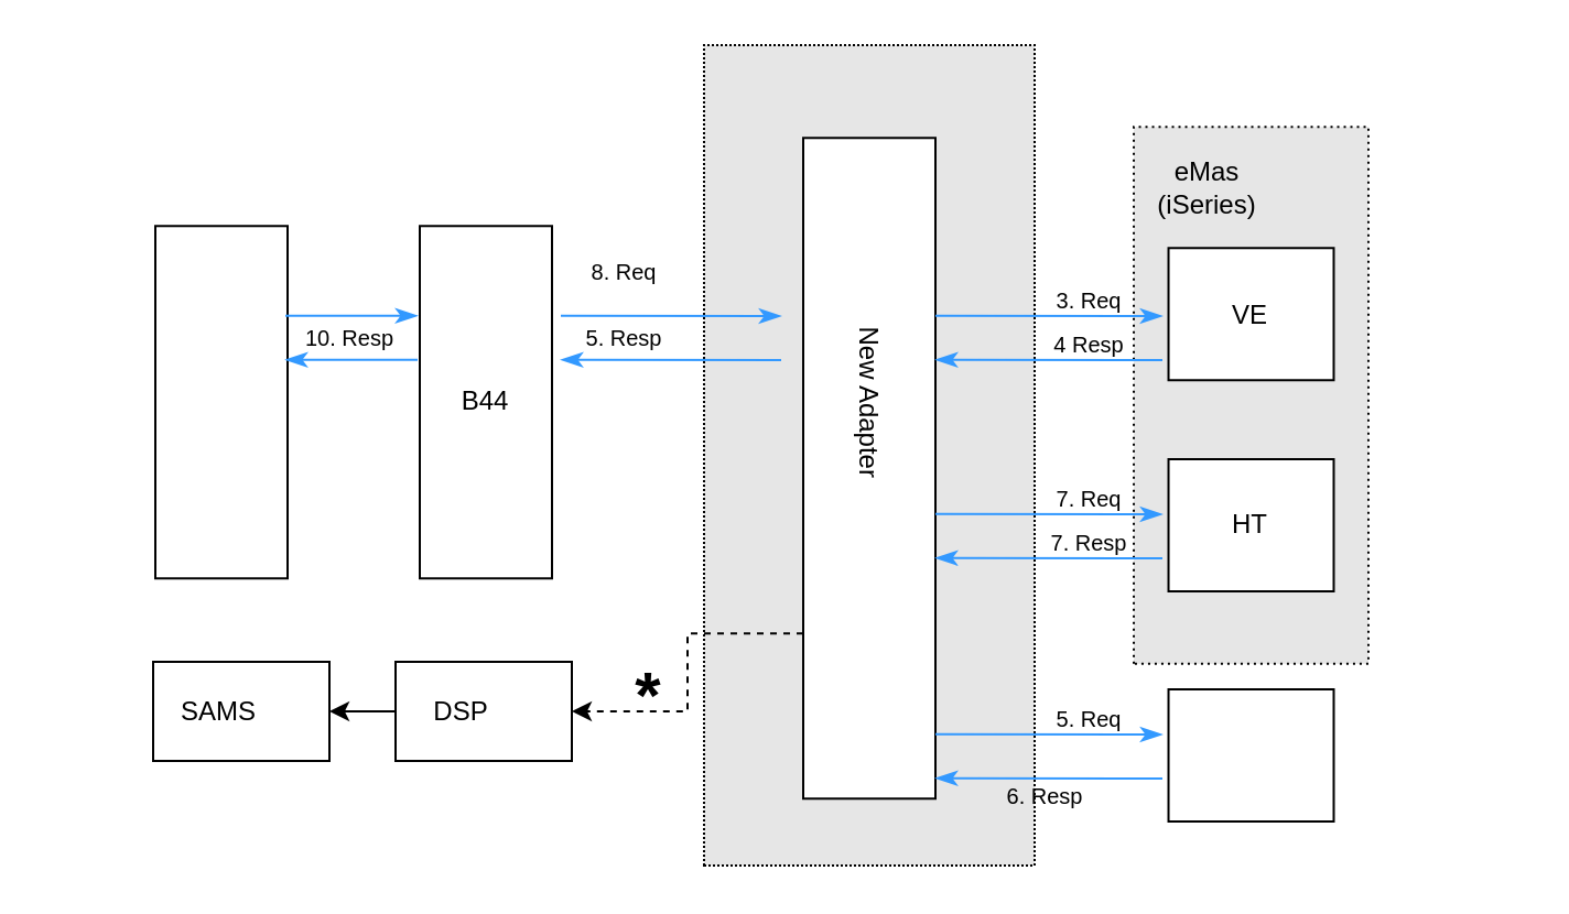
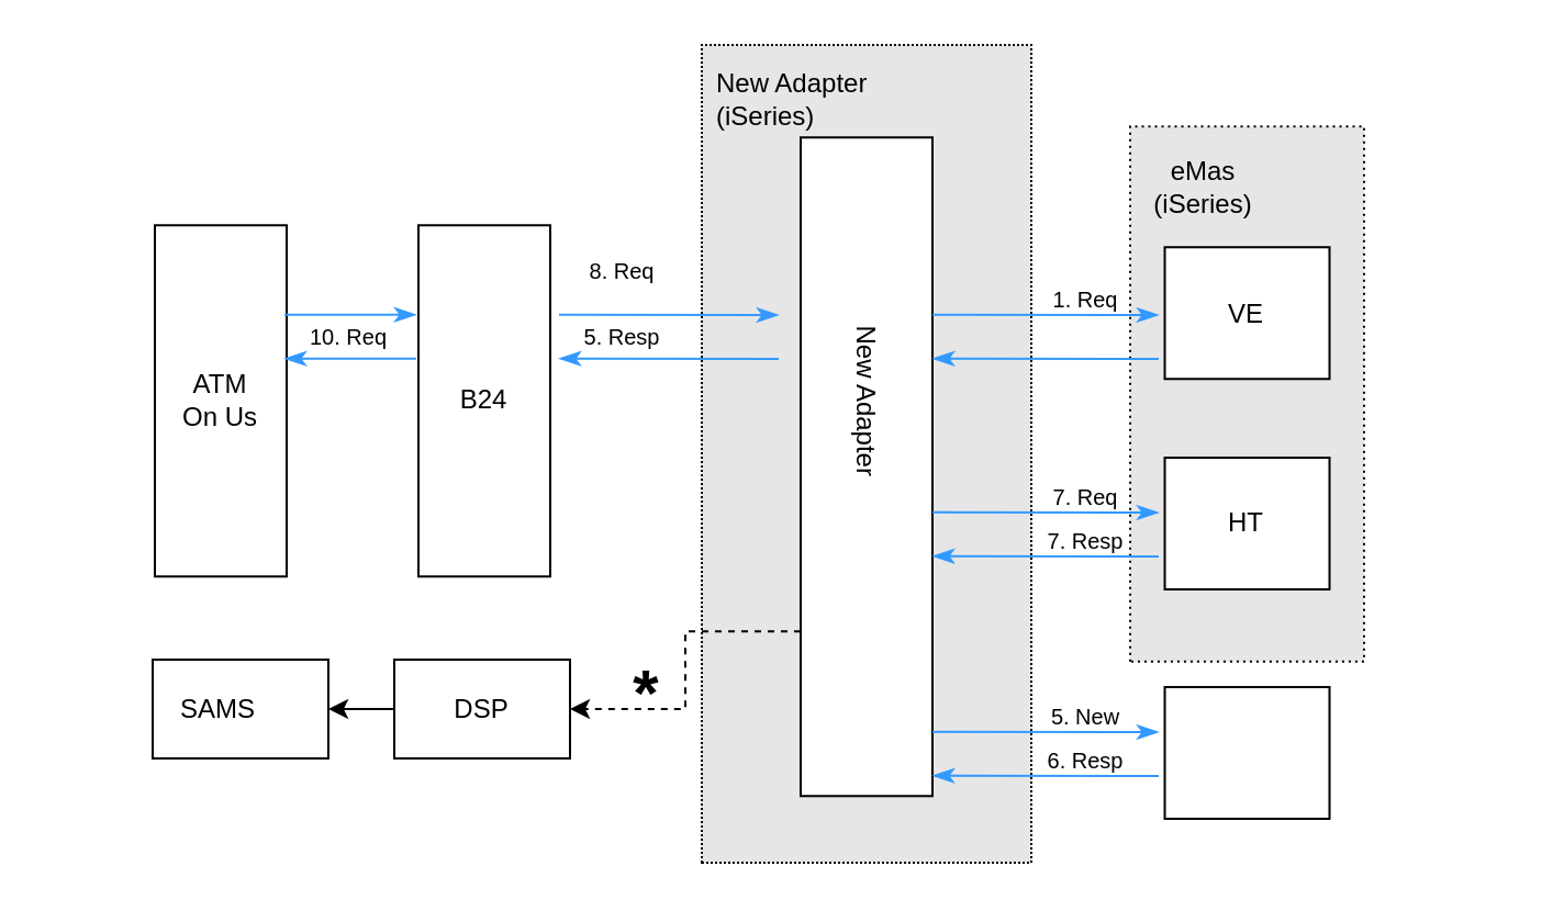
  <mxCell id="0" />
  <mxCell id="1" parent="0" />
  <mxCell id="2" value="" style="group" vertex="1" connectable="0" parent="1"><mxGeometry x="69" y="20" width="551.495" height="372.5" as="geometry" /></mxCell>
  <mxCell id="3" value="" style="rounded=0;whiteSpace=wrap;html=1;dashed=1;rotation=-90;fillColor=#E6E6E6;dashPattern=1 1;" parent="2" vertex="1"><mxGeometry x="138.75" y="111.25" width="372.5" height="150" as="geometry" /></mxCell>
  <mxCell id="4" value="" style="rounded=0;whiteSpace=wrap;html=1;dashed=1;rotation=-90;fillColor=#E6E6E6;dashPattern=1 2;" parent="2" vertex="1"><mxGeometry x="376.38" y="105.78" width="243.75" height="106.48" as="geometry" /></mxCell>
+ <mxCell id="5" value="New Adapter&lt;br&gt;(iSeries)" style="text;html=1;strokeColor=none;fillColor=none;align=left;verticalAlign=middle;whiteSpace=wrap;rounded=0;" parent="2" vertex="1"><mxGeometry x="255" y="15" width="100" height="20" as="geometry" /></mxCell>
  <mxCell id="6" value="eMas&lt;br&gt;(iSeries)" style="text;html=1;strokeColor=none;fillColor=none;align=center;verticalAlign=middle;whiteSpace=wrap;rounded=0;" parent="2" vertex="1"><mxGeometry x="449.63" y="55" width="56.62" height="20" as="geometry" /></mxCell>
  <mxCell id="7" value="" style="rounded=0;whiteSpace=wrap;html=1;rotation=-90;" parent="2" vertex="1"><mxGeometry x="-49" y="132.13" width="160" height="60" as="geometry" /></mxCell>
  <mxCell id="8" value="" style="rounded=0;whiteSpace=wrap;html=1;rotation=-90;" parent="2" vertex="1"><mxGeometry x="71" y="132.13" width="160" height="60" as="geometry" /></mxCell>
  <mxCell id="9" value="" style="rounded=0;whiteSpace=wrap;html=1;" parent="2" vertex="1"><mxGeometry y="280" width="80" height="45" as="geometry" /></mxCell>
  <mxCell id="10" style="edgeStyle=orthogonalEdgeStyle;rounded=0;orthogonalLoop=1;jettySize=auto;html=1;exitX=0;exitY=0.5;exitDx=0;exitDy=0;entryX=1;entryY=0.5;entryDx=0;entryDy=0;" edge="1" parent="2" source="11" target="9"><mxGeometry as="geometry" /></mxCell>
  <mxCell id="11" value="" style="rounded=0;whiteSpace=wrap;html=1;" parent="2" vertex="1"><mxGeometry x="110" y="280" width="80" height="45" as="geometry" /></mxCell>
- <mxCell id="13" value="B44" style="text;html=1;strokeColor=none;fillColor=none;align=center;verticalAlign=middle;whiteSpace=wrap;rounded=0;" parent="2" vertex="1"><mxGeometry x="131" y="152.13" width="40" height="20" as="geometry" /></mxCell>
+ <mxCell id="12" value="ATM&lt;br&gt;On Us" style="text;html=1;strokeColor=none;fillColor=none;align=center;verticalAlign=middle;whiteSpace=wrap;rounded=0;" parent="2" vertex="1"><mxGeometry x="11" y="152.13" width="40" height="20" as="geometry" /></mxCell>
+ <mxCell id="13" value="B24" style="text;html=1;strokeColor=none;fillColor=none;align=center;verticalAlign=middle;whiteSpace=wrap;rounded=0;" parent="2" vertex="1"><mxGeometry x="131" y="152.13" width="40" height="20" as="geometry" /></mxCell>
  <mxCell id="14" style="edgeStyle=orthogonalEdgeStyle;rounded=0;orthogonalLoop=1;jettySize=auto;html=1;exitX=0.25;exitY=0;exitDx=0;exitDy=0;entryX=1;entryY=0.5;entryDx=0;entryDy=0;dashed=1;" edge="1" parent="2" source="15" target="11"><mxGeometry as="geometry" /></mxCell>
  <mxCell id="15" value="" style="rounded=0;whiteSpace=wrap;html=1;rotation=-90;" parent="2" vertex="1"><mxGeometry x="175" y="162.13" width="300" height="60" as="geometry" /></mxCell>
  <mxCell id="16" value="New Adapter" style="text;html=1;strokeColor=none;fillColor=none;align=center;verticalAlign=middle;whiteSpace=wrap;rounded=0;rotation=90;" parent="2" vertex="1"><mxGeometry x="233.75" y="152.13" width="182.5" height="20" as="geometry" /></mxCell>
  <mxCell id="17" value="SAMS" style="text;html=1;strokeColor=none;fillColor=none;align=center;verticalAlign=middle;whiteSpace=wrap;rounded=0;" vertex="1" parent="2"><mxGeometry x="10" y="292.5" width="40" height="20" as="geometry" /></mxCell>
- <mxCell id="18" value="DSP" style="text;html=1;strokeColor=none;fillColor=none;align=center;verticalAlign=middle;whiteSpace=wrap;rounded=0;" vertex="1" parent="2"><mxGeometry x="120" y="292.5" width="40" height="20" as="geometry" /></mxCell>
+ <mxCell id="18" value="DSP" style="text;html=1;strokeColor=none;fillColor=none;align=center;verticalAlign=middle;whiteSpace=wrap;rounded=0;" vertex="1" parent="2"><mxGeometry x="130" y="292.5" width="40" height="20" as="geometry" /></mxCell>
  <mxCell id="19" value="" style="rounded=0;whiteSpace=wrap;html=1;" vertex="1" parent="2"><mxGeometry x="460.76" y="92.13" width="74.99" height="60" as="geometry" /></mxCell>
  <mxCell id="20" value="" style="rounded=0;whiteSpace=wrap;html=1;" vertex="1" parent="2"><mxGeometry x="460.76" y="188" width="74.99" height="60" as="geometry" /></mxCell>
  <mxCell id="21" value="" style="rounded=0;whiteSpace=wrap;html=1;" vertex="1" parent="2"><mxGeometry x="460.76" y="292.5" width="74.99" height="60" as="geometry" /></mxCell>
  <mxCell id="22" value="VE" style="text;html=1;strokeColor=none;fillColor=none;align=center;verticalAlign=middle;whiteSpace=wrap;rounded=0;" vertex="1" parent="2"><mxGeometry x="478.26" y="113.38" width="40" height="20" as="geometry" /></mxCell>
  <mxCell id="23" value="HT" style="text;html=1;strokeColor=none;fillColor=none;align=center;verticalAlign=middle;whiteSpace=wrap;rounded=0;" vertex="1" parent="2"><mxGeometry x="478.26" y="208" width="40" height="20" as="geometry" /></mxCell>
  <mxCell id="24" value="" style="endArrow=classicThin;endFill=1;endSize=7;html=1;strokeColor=#3399FF;" edge="1" parent="2"><mxGeometry width="160" as="geometry"><mxPoint x="60" y="122.88" as="sourcePoint" /><mxPoint x="120" y="122.88" as="targetPoint" /></mxGeometry></mxCell>
  <mxCell id="25" value="" style="endArrow=classicThin;endFill=1;endSize=7;html=1;strokeColor=#3399FF;" edge="1" parent="2"><mxGeometry width="160" as="geometry"><mxPoint x="185" y="122.88" as="sourcePoint" /><mxPoint x="285" y="123" as="targetPoint" /></mxGeometry></mxCell>
  <mxCell id="26" value="" style="endArrow=classicThin;endFill=1;endSize=7;html=1;strokeColor=#3399FF;" edge="1" parent="2"><mxGeometry width="160" as="geometry"><mxPoint x="355" y="122.88" as="sourcePoint" /><mxPoint x="458" y="123" as="targetPoint" /></mxGeometry></mxCell>
  <mxCell id="27" value="" style="endArrow=classicThin;endFill=1;endSize=7;html=1;strokeColor=#3399FF;" edge="1" parent="2"><mxGeometry width="160" as="geometry"><mxPoint x="355" y="212.88" as="sourcePoint" /><mxPoint x="458" y="213" as="targetPoint" /></mxGeometry></mxCell>
  <mxCell id="28" value="" style="endArrow=classicThin;endFill=1;endSize=7;html=1;strokeColor=#3399FF;" edge="1" parent="2"><mxGeometry width="160" as="geometry"><mxPoint x="458" y="143" as="sourcePoint" /><mxPoint x="355" y="142.88" as="targetPoint" /></mxGeometry></mxCell>
  <mxCell id="29" value="" style="endArrow=classicThin;endFill=1;endSize=7;html=1;strokeColor=#3399FF;" edge="1" parent="2"><mxGeometry width="160" as="geometry"><mxPoint x="458" y="233" as="sourcePoint" /><mxPoint x="355" y="232.88" as="targetPoint" /></mxGeometry></mxCell>
  <mxCell id="30" value="" style="endArrow=classicThin;endFill=1;endSize=7;html=1;strokeColor=#3399FF;" edge="1" parent="2"><mxGeometry width="160" as="geometry"><mxPoint x="285" y="143" as="sourcePoint" /><mxPoint x="185" y="142.88" as="targetPoint" /></mxGeometry></mxCell>
  <mxCell id="31" value="" style="endArrow=classicThin;endFill=1;endSize=7;html=1;strokeColor=#3399FF;" edge="1" parent="2"><mxGeometry width="160" as="geometry"><mxPoint x="120" y="142.88" as="sourcePoint" /><mxPoint x="60" y="142.88" as="targetPoint" /></mxGeometry></mxCell>
  <mxCell id="32" value="" style="endArrow=classicThin;endFill=1;endSize=7;html=1;strokeColor=#3399FF;" edge="1" parent="2"><mxGeometry width="160" as="geometry"><mxPoint x="355" y="312.88" as="sourcePoint" /><mxPoint x="458" y="313" as="targetPoint" /></mxGeometry></mxCell>
  <mxCell id="33" value="" style="endArrow=classicThin;endFill=1;endSize=7;html=1;strokeColor=#3399FF;" edge="1" parent="2"><mxGeometry width="160" as="geometry"><mxPoint x="458" y="333" as="sourcePoint" /><mxPoint x="355" y="332.88" as="targetPoint" /></mxGeometry></mxCell>
  <mxCell id="34" value="&lt;font style=&quot;font-size: 10px&quot;&gt;8. Req&lt;/font&gt;" style="text;html=1;strokeColor=none;fillColor=none;align=center;verticalAlign=middle;whiteSpace=wrap;rounded=0;" vertex="1" parent="2"><mxGeometry x="193.75" y="93.38" width="40" height="20" as="geometry" /></mxCell>
- <mxCell id="35" value="&lt;font style=&quot;font-size: 10px&quot;&gt;3. Req&lt;/font&gt;" style="text;html=1;strokeColor=none;fillColor=none;align=center;verticalAlign=middle;whiteSpace=wrap;rounded=0;" vertex="1" parent="2"><mxGeometry x="405" y="105.78" width="40" height="20" as="geometry" /></mxCell>
- <mxCell id="36" value="&lt;font style=&quot;font-size: 10px&quot;&gt;4 Resp&lt;/font&gt;" style="text;html=1;strokeColor=none;fillColor=none;align=center;verticalAlign=middle;whiteSpace=wrap;rounded=0;" vertex="1" parent="2"><mxGeometry x="405" y="125.78" width="40" height="20" as="geometry" /></mxCell>
+ <mxCell id="35" value="&lt;font style=&quot;font-size: 10px&quot;&gt;1. Req&lt;/font&gt;" style="text;html=1;strokeColor=none;fillColor=none;align=center;verticalAlign=middle;whiteSpace=wrap;rounded=0;" vertex="1" parent="2"><mxGeometry x="405" y="105.78" width="40" height="20" as="geometry" /></mxCell>
  <mxCell id="37" value="&lt;font style=&quot;font-size: 10px&quot;&gt;7. Req&lt;/font&gt;" style="text;html=1;strokeColor=none;fillColor=none;align=center;verticalAlign=middle;whiteSpace=wrap;rounded=0;" vertex="1" parent="2"><mxGeometry x="405" y="195.78" width="40" height="20" as="geometry" /></mxCell>
  <mxCell id="38" value="&lt;font style=&quot;font-size: 10px&quot;&gt;7. Resp&lt;/font&gt;" style="text;html=1;strokeColor=none;fillColor=none;align=center;verticalAlign=middle;whiteSpace=wrap;rounded=0;" vertex="1" parent="2"><mxGeometry x="405" y="215.78" width="40" height="20" as="geometry" /></mxCell>
- <mxCell id="39" value="&lt;font style=&quot;font-size: 10px&quot;&gt;5. Req&lt;/font&gt;" style="text;html=1;strokeColor=none;fillColor=none;align=center;verticalAlign=middle;whiteSpace=wrap;rounded=0;" vertex="1" parent="2"><mxGeometry x="405" y="295.78" width="40" height="20" as="geometry" /></mxCell>
- <mxCell id="40" value="&lt;font style=&quot;font-size: 10px&quot;&gt;6. Resp&lt;/font&gt;" style="text;html=1;strokeColor=none;fillColor=none;align=center;verticalAlign=middle;whiteSpace=wrap;rounded=0;" vertex="1" parent="2"><mxGeometry x="385" y="330.78" width="40" height="20" as="geometry" /></mxCell>
+ <mxCell id="39" value="&lt;font style=&quot;font-size: 10px&quot;&gt;5. New&lt;/font&gt;" style="text;html=1;strokeColor=none;fillColor=none;align=center;verticalAlign=middle;whiteSpace=wrap;rounded=0;" vertex="1" parent="2"><mxGeometry x="405" y="295.78" width="40" height="20" as="geometry" /></mxCell>
+ <mxCell id="40" value="&lt;font style=&quot;font-size: 10px&quot;&gt;6. Resp&lt;/font&gt;" style="text;html=1;strokeColor=none;fillColor=none;align=center;verticalAlign=middle;whiteSpace=wrap;rounded=0;" vertex="1" parent="2"><mxGeometry x="405" y="315.78" width="40" height="20" as="geometry" /></mxCell>
  <mxCell id="41" value="*" style="text;html=1;strokeColor=none;fillColor=none;align=center;verticalAlign=middle;whiteSpace=wrap;rounded=0;fontSize=30;fontStyle=1" vertex="1" parent="2"><mxGeometry x="205" y="285" width="40" height="20" as="geometry" /></mxCell>
  <mxCell id="42" value="&lt;font style=&quot;font-size: 10px&quot;&gt;5. Resp&lt;/font&gt;" style="text;html=1;strokeColor=none;fillColor=none;align=center;verticalAlign=middle;whiteSpace=wrap;rounded=0;" vertex="1" parent="2"><mxGeometry x="193.75" y="123.38" width="40" height="20" as="geometry" /></mxCell>
- <mxCell id="43" value="&lt;font style=&quot;font-size: 10px&quot;&gt;10. Resp&lt;/font&gt;" style="text;html=1;strokeColor=none;fillColor=none;align=center;verticalAlign=middle;whiteSpace=wrap;rounded=0;" vertex="1" parent="2"><mxGeometry x="65" y="123.38" width="48.75" height="20" as="geometry" /></mxCell>
+ <mxCell id="43" value="&lt;font style=&quot;font-size: 10px&quot;&gt;10. Req&lt;/font&gt;" style="text;html=1;strokeColor=none;fillColor=none;align=center;verticalAlign=middle;whiteSpace=wrap;rounded=0;" vertex="1" parent="2"><mxGeometry x="65" y="123.38" width="48.75" height="20" as="geometry" /></mxCell>
